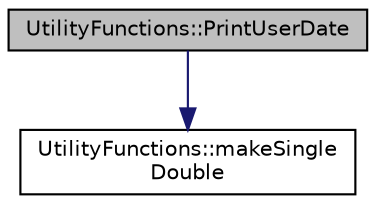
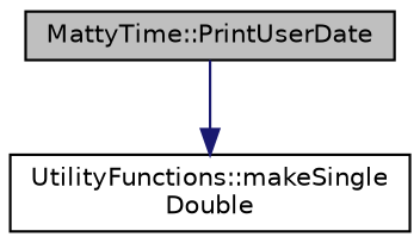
  digraph {
    rankdir=TB
    node [color=black fontname=Helvetica fontsize=10 shape=record style=filled]
-   n1 [fillcolor=grey75 fontcolor=black height=0.2 label="UtilityFunctions::PrintUserDate" width=0.4]
+   n1 [fillcolor=grey75 fontcolor=black height=0.2 label="MattyTime::PrintUserDate" width=0.4]
    n2 [fillcolor=white height=0.2 label="UtilityFunctions::makeSingle\lDouble" width=0.4]
    n1 -> n2 [color=midnightblue fontname=Helvetica fontsize=10 labelfontname=Helvetica labelfontsize=10 style=solid]
  }
